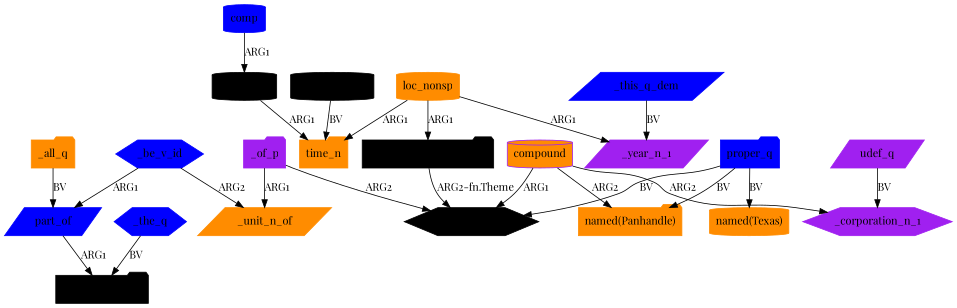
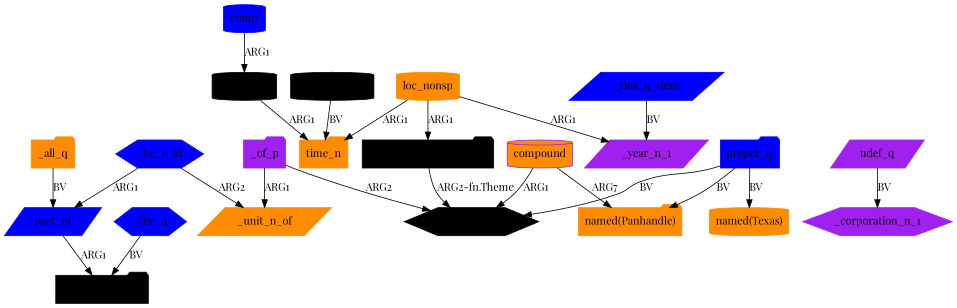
  digraph {
    fontname="Playfair Display"
    node [color=blue fontname="Playfair Display" shape=folder style=filled]
    edge [fontname="Playfair Display"]
    _be_v_id [shape=hexagon]
    part_of [shape=parallelogram]
    _unit_n_of [color=darkorange shape=parallelogram]
    _company_n_of [color=black]
    "_acquire_v_1-fn.Getting" [color=black]
    "named(Eastern)" [color=black shape=hexagon]
    _all_q [color=darkorange]
    _of_p [color=purple]
    def_explicit_q [color=black shape=cylinder]
    time_n [color=darkorange]
    udef_q [color=purple shape=parallelogram]
    _corporation_n_1 [color=purple shape=hexagon]
    compound [color=purple fillcolor=darkorange shape=cylinder]
    "named(Panhandle)" [color=darkorange]
    "named(Texas)" [color=darkorange shape=cylinder]
    loc_nonsp [color=darkorange shape=cylinder]
    _year_n_1 [color=purple shape=parallelogram]
    proper_q
    _the_q [shape=hexagon]
    _early_a_1 [color=black shape=cylinder]
    comp [shape=cylinder]
    _this_q_dem [shape=parallelogram]
    _be_v_id -> part_of [label=ARG1]
    _be_v_id -> _unit_n_of [label=ARG2]
    part_of -> _company_n_of [label=ARG1]
    "_acquire_v_1-fn.Getting" -> "named(Eastern)" [label="ARG2-fn.Theme"]
    _all_q -> part_of [label=BV]
    _of_p -> _unit_n_of [label=ARG1]
    _of_p -> "named(Eastern)" [label=ARG2]
    def_explicit_q -> time_n [label=BV]
    udef_q -> _corporation_n_1 [label=BV]
    compound -> "named(Eastern)" [label=ARG1]
-   compound -> _corporation_n_1 [label=ARG2]
-   compound -> "named(Panhandle)" [label=ARG2]
+   compound -> "named(Panhandle)" [label=ARG7]
    loc_nonsp -> "_acquire_v_1-fn.Getting" [label=ARG1]
    loc_nonsp -> time_n [label=ARG1]
    loc_nonsp -> _year_n_1 [label=ARG1]
    proper_q -> "named(Eastern)" [label=BV]
    proper_q -> "named(Panhandle)" [label=BV]
    proper_q -> "named(Texas)" [label=BV]
    _the_q -> _company_n_of [label=BV]
    _early_a_1 -> time_n [label=ARG1]
    comp -> _early_a_1 [label=ARG1]
    _this_q_dem -> _year_n_1 [label=BV]
  }
